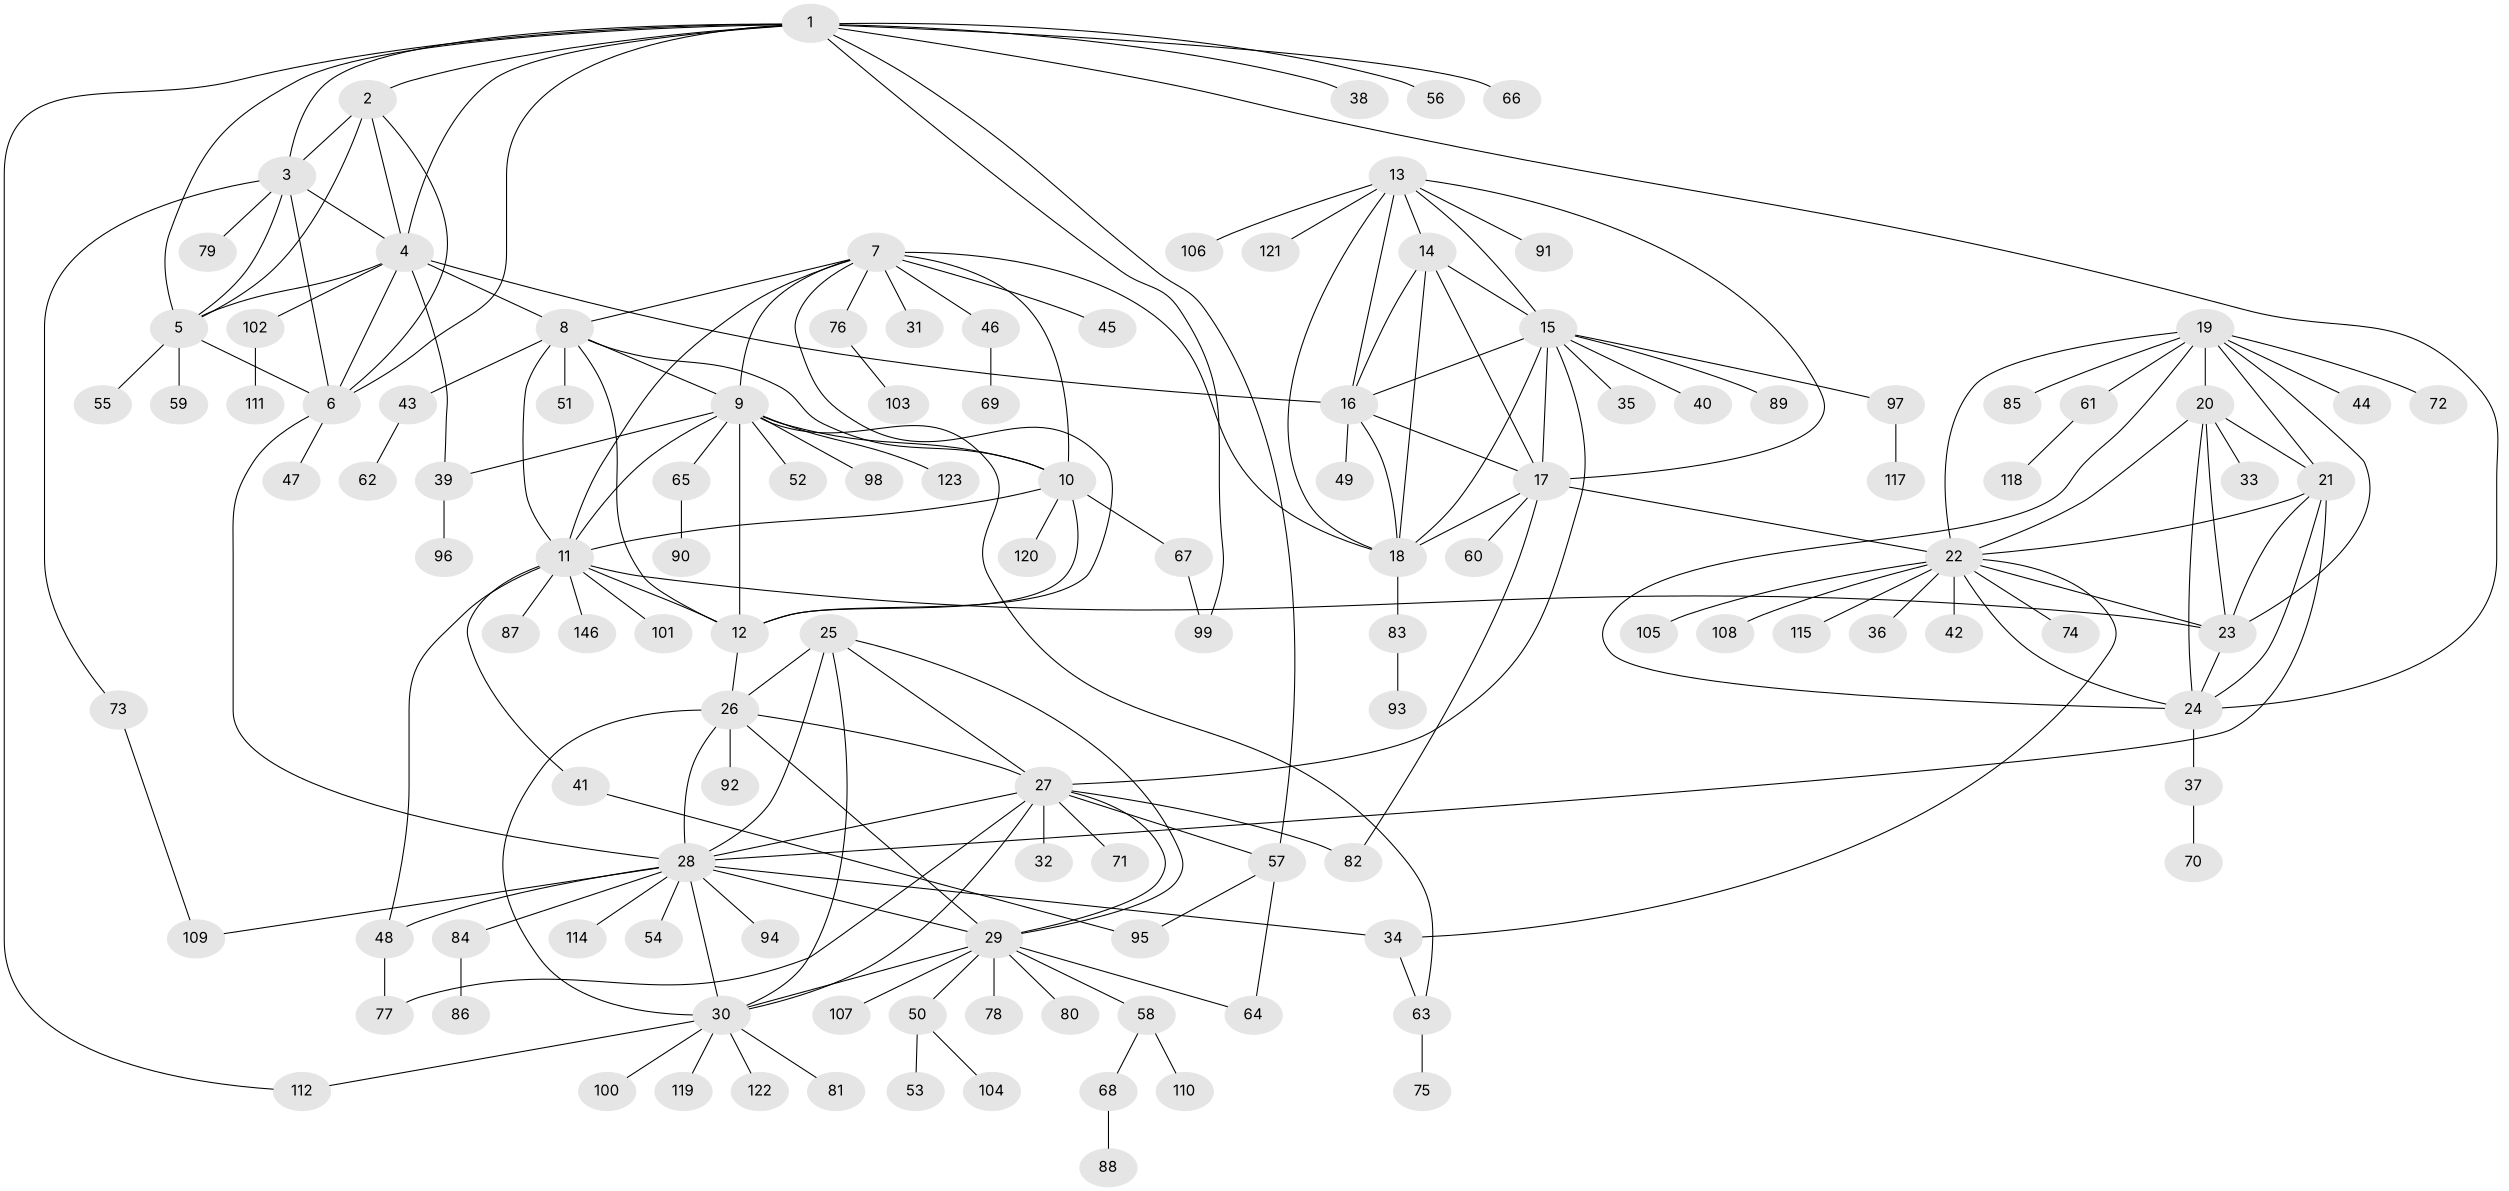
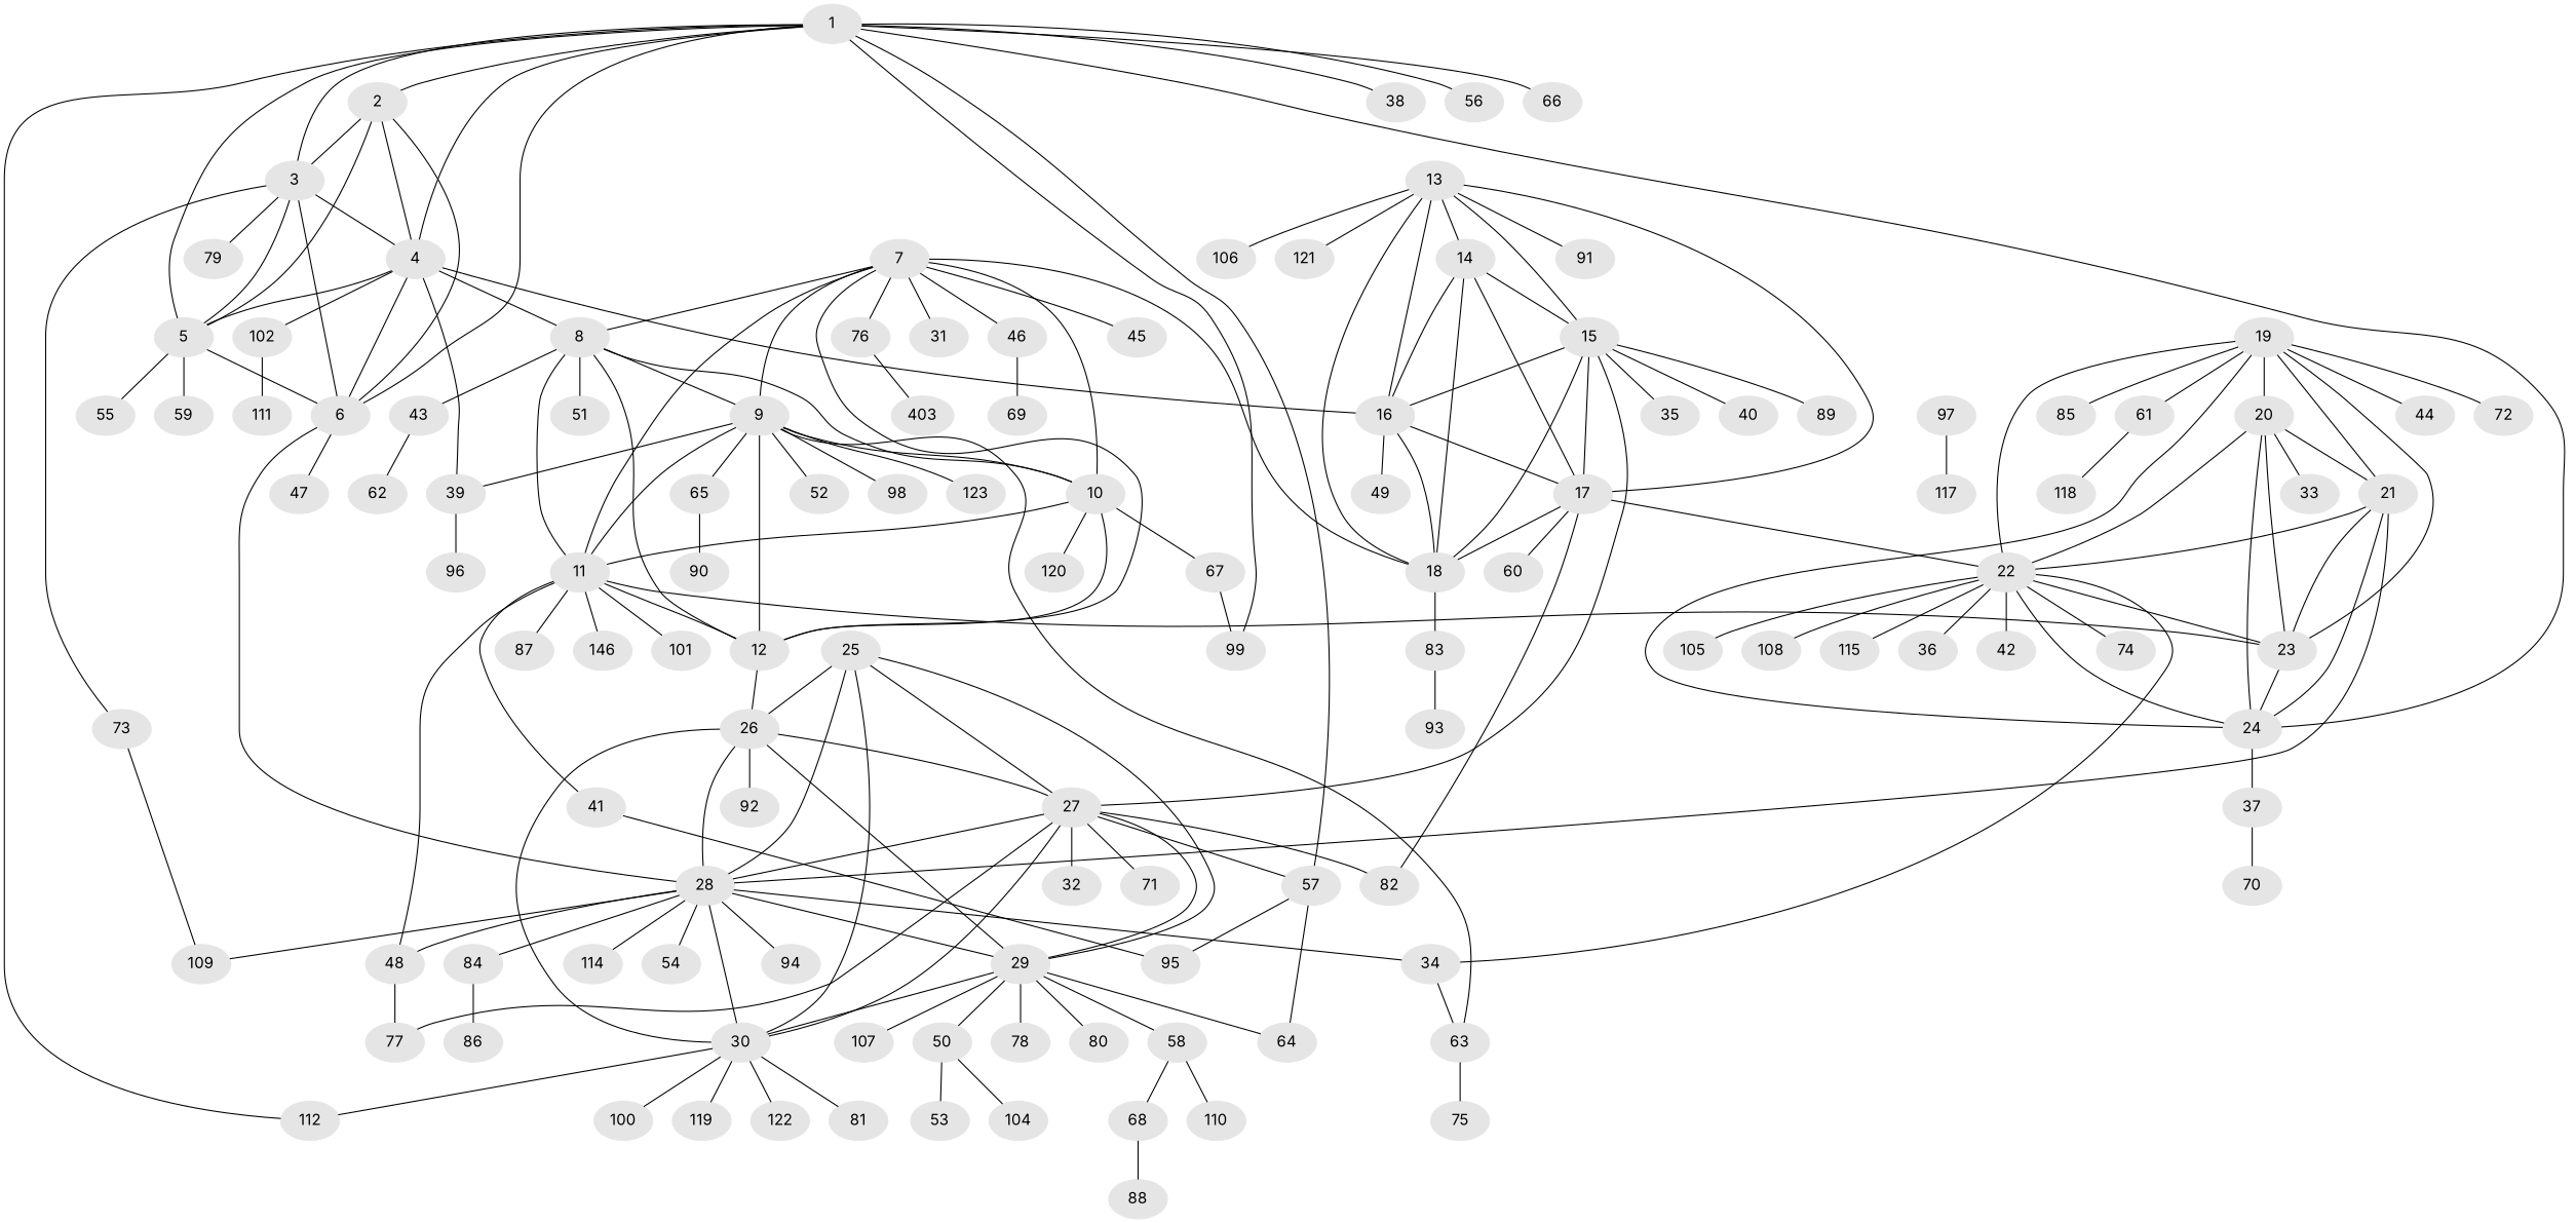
  graph {
    fontname=Inter
    node [color=gray90 fontname=Inter style=filled]
    edge [fontname=Inter]
    1
    2
    3
    4
    5
    6
    24
    38
    56
    57
    66
    99
    112
    73
    79
    8
    16
    39
    102
    55
    59
    28
    47
    37
    64
    95
    109
    9
    10
    11
    12
    43
    51
    18
    17
    49
    96
    111
    48
    34
    29
    30
    54
    84
    94
    114
    7
    31
    45
    46
    76
    98
    52
    63
    65
    123
    67
    120
    23
    41
    87
    101
    n63 [label=146]
    26
    83
    69
-   103
+   103 [label=403]
    62
    75
    90
    77
    27
    92
    13
    14
    15
    91
    106
    121
    35
    40
    89
    97
    22
    60
    82
    32
    71
    117
    36
    42
    74
    105
    108
    115
    93
    19
    20
    21
    44
    61
    72
    85
    33
    118
    70
    25
    50
    58
    78
    80
    107
    81
    100
    119
    122
    86
    53
    104
    68
    110
    88
    1 -- 2
    1 -- 3
    1 -- 4
    1 -- 5
    1 -- 6
    1 -- 24
    1 -- 38
    1 -- 56
    1 -- 57
    1 -- 66
    1 -- 99
    1 -- 112
    2 -- 3
    2 -- 4
    2 -- 5
    2 -- 6
    3 -- 4
    3 -- 5
    3 -- 6
    3 -- 73
    3 -- 79
    4 -- 5
    4 -- 6
    4 -- 8
    4 -- 16
    4 -- 39
    4 -- 102
    5 -- 6
    5 -- 55
    5 -- 59
    6 -- 28
    6 -- 47
    24 -- 37
    57 -- 64
    57 -- 95
    73 -- 109
    8 -- 9
    8 -- 10
    8 -- 11
    8 -- 12
    8 -- 43
    8 -- 51
    16 -- 18
    16 -- 17
    16 -- 49
    39 -- 96
    102 -- 111
    28 -- 109
    28 -- 48
    28 -- 34
    28 -- 29
    28 -- 30
    28 -- 54
    28 -- 84
    28 -- 94
    28 -- 114
    37 -- 70
    9 -- 39
    9 -- 10
    9 -- 11
    9 -- 12
    9 -- 98
    9 -- 52
    9 -- 63
    9 -- 65
    9 -- 123
    10 -- 11
    10 -- 12
    10 -- 67
    10 -- 120
    11 -- 12
    11 -- 48
    11 -- 23
    11 -- 41
    11 -- 87
    11 -- 101
    11 -- n63
    12 -- 26
    43 -- 62
    18 -- 83
    17 -- 18
    17 -- 22
    17 -- 60
    17 -- 82
    48 -- 77
    34 -- 63
    29 -- 64
    29 -- 30
    29 -- 50
    29 -- 58
    29 -- 78
    29 -- 80
    29 -- 107
    30 -- 112
    30 -- 81
    30 -- 100
    30 -- 119
    30 -- 122
    84 -- 86
    7 -- 8
    7 -- 9
    7 -- 10
    7 -- 11
    7 -- 12
    7 -- 18
    7 -- 31
    7 -- 45
    7 -- 46
    7 -- 76
    46 -- 69
    76 -- 103
    63 -- 75
    65 -- 90
    67 -- 99
    23 -- 24
    41 -- 95
    26 -- 28
    26 -- 29
    26 -- 30
    26 -- 27
    26 -- 92
    83 -- 93
    27 -- 57
    27 -- 28
    27 -- 29
    27 -- 30
    27 -- 77
    27 -- 82
    27 -- 32
    27 -- 71
    13 -- 16
    13 -- 18
    13 -- 17
    13 -- 14
    13 -- 15
    13 -- 91
    13 -- 106
    13 -- 121
    14 -- 16
    14 -- 18
    14 -- 17
    14 -- 15
    15 -- 16
    15 -- 18
    15 -- 17
    15 -- 27
    15 -- 35
    15 -- 40
    15 -- 89
-   15 -- 97
    97 -- 117
    22 -- 24
    22 -- 34
    22 -- 23
    22 -- 36
    22 -- 42
    22 -- 74
    22 -- 105
    22 -- 108
    22 -- 115
    19 -- 24
    19 -- 23
    19 -- 22
    19 -- 20
    19 -- 21
    19 -- 44
    19 -- 61
    19 -- 72
    19 -- 85
    20 -- 24
    20 -- 23
    20 -- 22
    20 -- 21
    20 -- 33
    21 -- 24
    21 -- 28
    21 -- 23
    21 -- 22
    61 -- 118
    25 -- 28
    25 -- 29
    25 -- 30
    25 -- 26
    25 -- 27
    50 -- 53
    50 -- 104
    58 -- 68
    58 -- 110
    68 -- 88
  }
